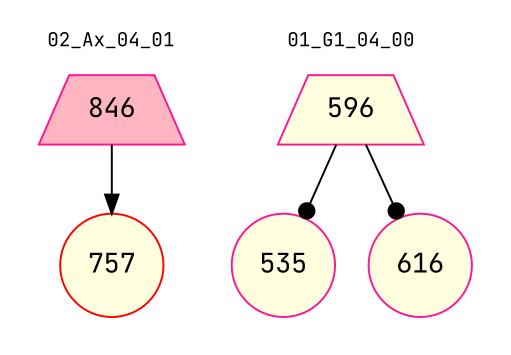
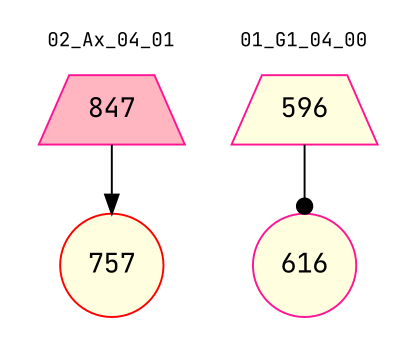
  digraph {
    fontname="JetBrains Mono"
    node [color=deeppink fillcolor=lightyellow fontname="JetBrains Mono" shape=circle style=filled]
    edge [arrowhead=dot color=black fontname="JetBrains Mono"]
-   n1 [fillcolor=lightpink label=846 shape=trapezium]
+   n1 [fillcolor=lightpink label=847 shape=trapezium]
    n2 [color=red label=757]
    n3 [label=596 shape=trapezium]
-   n4 [label=535]
    n5 [label=616]
    subgraph cluster_1 {
      color=white
      fontsize=10
      label="02_Ax_04_01"
      n1
      n2
    }
    subgraph cluster_2 {
      color=white
      fontsize=10
      label="01_G1_04_00"
      n3
-     n4
      n5
    }
    n1 -> n2 [arrowhead=normal]
-   n3 -> n4
    n3 -> n5
  }
